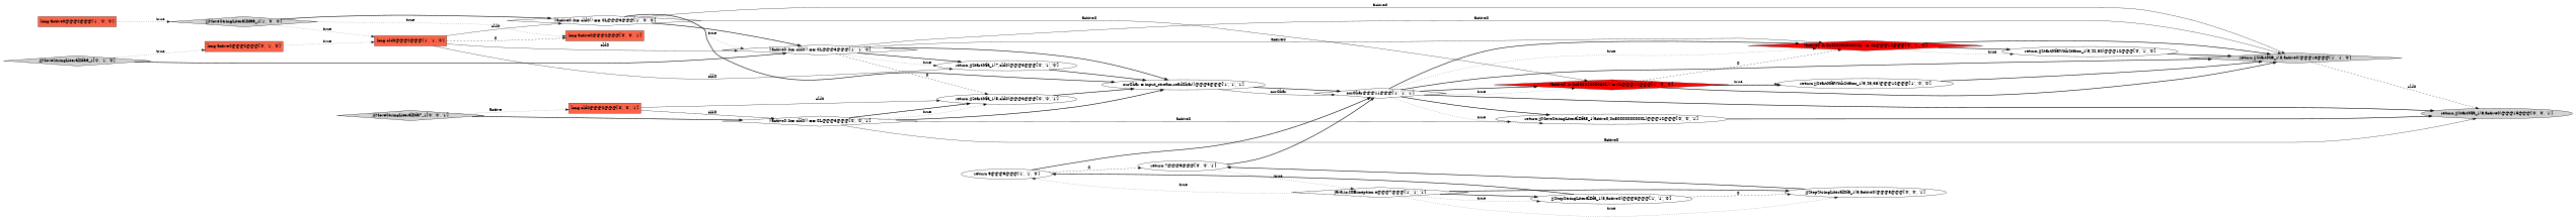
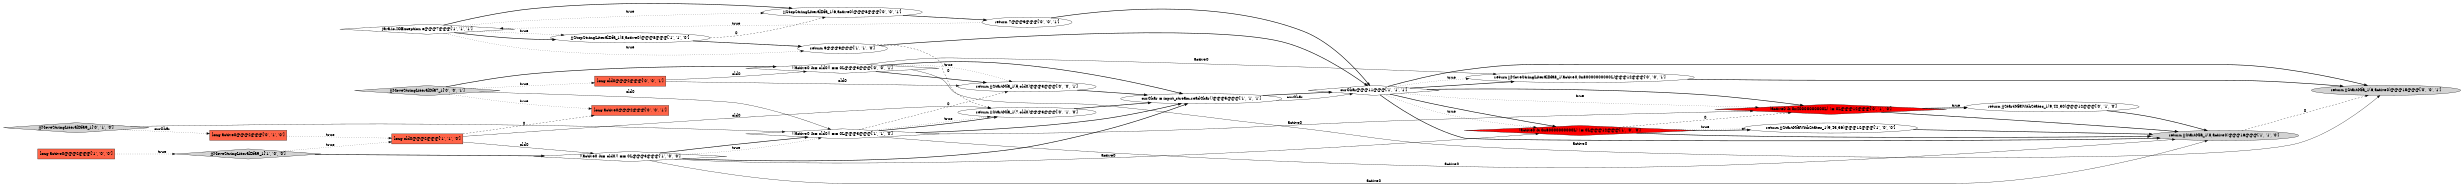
  digraph {
    fontname="DejaVu Serif"
    rankdir=LR
    node [fillcolor=white fontname="DejaVu Serif" shape=ellipse style=filled]
    edge [fontname="DejaVu Serif" style=bold]
    n1 [fillcolor=red label="(active0 & 0x40000000000L) != 0L@@@12@@@['0', '1', '0']" shape=diamond]
-   n2 [fillcolor=lightgray label="return jjStartNfa_1(8,active0)@@@16@@@['1', '1', '0']" shape=diamond]
+   n2 [fillcolor=lightgray label="return jjStartNfa_1(8,active0)@@@16@@@['1', '1', '0']"]
    n3 [label="return jjStartNfaWithStates_1(9,42,30)@@@12@@@['0', '1', '0']"]
    n4 [fillcolor=lightgray label="return jjStartNfa_1(6,active0)@@@15@@@['0', '0', '1']"]
    n5 [label="return 9@@@9@@@['1', '1', '0']"]
    n6 [label="return 7@@@9@@@['0', '0', '1']"]
    n7 [label="curChar@@@11@@@['1', '1', '1']" shape=diamond]
    n8 [label="java.io.IOException e@@@7@@@['1', '1', '1']" shape=diamond]
    n9 [label="return jjMoveStringLiteralDfa8_1(active0,0x80000000000L)@@@12@@@['0', '0', '1']"]
    n10 [fillcolor=red label="(active0 & 0x80000000000L) != 0L@@@12@@@['1', '0', '0']" shape=diamond]
    n11 [label="jjStopStringLiteralDfa_1(8,active0)@@@8@@@['1', '1', '0']"]
    n12 [label="jjStopStringLiteralDfa_1(6,active0)@@@8@@@['0', '0', '1']"]
    n13 [fillcolor=lightgray label="jjMoveStringLiteralDfa9_1['0', '1', '0']" shape=diamond]
    n14 [label="((active0 &= old0)) == 0L@@@3@@@['1', '1', '0']" shape=diamond]
    n15 [fillcolor=tomato label="long active0@@@2@@@['0', '1', '0']" shape=box]
    n16 [fillcolor=tomato label="long old0@@@2@@@['1', '1', '0']" shape=box]
    n17 [fillcolor=tomato label="long active0@@@2@@@['0', '0', '1']" shape=box]
    n18 [label="((active0 &= old0)) == 0L@@@3@@@['1', '0', '0']" shape=diamond]
    n19 [label="return jjStartNfa_1(7,old0)@@@3@@@['0', '1', '0']"]
    n20 [label="return jjStartNfa_1(5,old0)@@@3@@@['0', '0', '1']"]
    n21 [label="curChar = input_stream.readChar()@@@5@@@['1', '1', '1']"]
    n22 [label="((active0 &= old0)) == 0L@@@3@@@['0', '0', '1']" shape=diamond]
    n23 [fillcolor=tomato label="long old0@@@2@@@['0', '0', '1']" shape=box]
    n24 [fillcolor=lightgray label="jjMoveStringLiteralDfa9_1['1', '0', '0']" shape=diamond]
    n25 [fillcolor=tomato label="long active0@@@2@@@['1', '0', '0']" shape=box]
    n26 [label="return jjStartNfaWithStates_1(9,43,36)@@@12@@@['1', '0', '0']"]
    n27 [fillcolor=lightgray label="jjMoveStringLiteralDfa7_1['0', '0', '1']" shape=diamond]
    n1 -> n2
    n1 -> n3
    n1 -> n3 [label=true style=dotted]
-   n2 -> n4 [label=old0 style=dashed]
+   n2 -> n4 [label=0 style=dashed]
    n3 -> n2
-   n5 -> n6 [label=0 style=dashed]
+   n5 -> n19 [label=0 style=dashed]
    n5 -> n7
    n6 -> n7
    n6 -> n8 [label=true style=dotted]
    n7 -> n1 [label=true style=dotted]
    n7 -> n1
    n7 -> n2
    n7 -> n4
    n7 -> n9 [label=true style=dotted]
    n7 -> n9
    n7 -> n10
    n7 -> n10 [label=true style=dotted]
    n8 -> n5 [label=true style=dotted]
    n8 -> n11
    n8 -> n11 [label=true style=dotted]
    n8 -> n12 [label=true style=dotted]
    n8 -> n12
    n9 -> n4
    n10 -> n1 [label=0 style=dashed]
    n10 -> n2
    n10 -> n26 [label=true style=dotted]
    n10 -> n26
    n11 -> n5
    n11 -> n12 [label=0 style=dashed]
    n12 -> n6
-   n13 -> n14
-   n13 -> n15 [label=true style=dotted]
+   n13 -> n14 [style=solid]
+   n13 -> n15 [label=curChar style=dotted]
    n14 -> n1 [label=active0 style=solid]
    n14 -> n2 [label=active0 style=solid]
    n14 -> n19 [label=true style=dotted]
    n14 -> n19
    n14 -> n20 [label=0 style=dashed]
    n14 -> n21
    n15 -> n16 [label=true style=dotted]
-   n16 -> n14 [label=old0 style=solid]
+   n27 -> n14 [label=old0 style=solid]
    n16 -> n17 [label=0 style=dashed]
    n16 -> n18 [label=old0 style=solid]
    n16 -> n19 [label=old0 style=solid]
    n18 -> n2 [label=active0 style=solid]
    n18 -> n10 [label=active0 style=solid]
    n18 -> n14
    n18 -> n14 [label=true style=dotted]
    n18 -> n21
    n19 -> n21
    n20 -> n21
    n21 -> n7
    n21 -> n7 [label=curChar style=solid]
    n22 -> n4 [label=active0 style=solid]
    n22 -> n9 [label=active0 style=solid]
    n22 -> n20 [label=true style=dotted]
    n22 -> n20
    n22 -> n21
    n23 -> n20 [label=old0 style=solid]
    n23 -> n22 [label=old0 style=solid]
    n24 -> n16 [label=true style=dotted]
    n24 -> n18
    n25 -> n24 [label=true style=dotted]
    n26 -> n2
-   n24 -> n17 [label=true style=dotted]
+   n27 -> n17 [label=true style=dotted]
    n27 -> n22
-   n27 -> n23 [label=active style=dotted]
+   n27 -> n23 [label=true style=dotted]
  }
